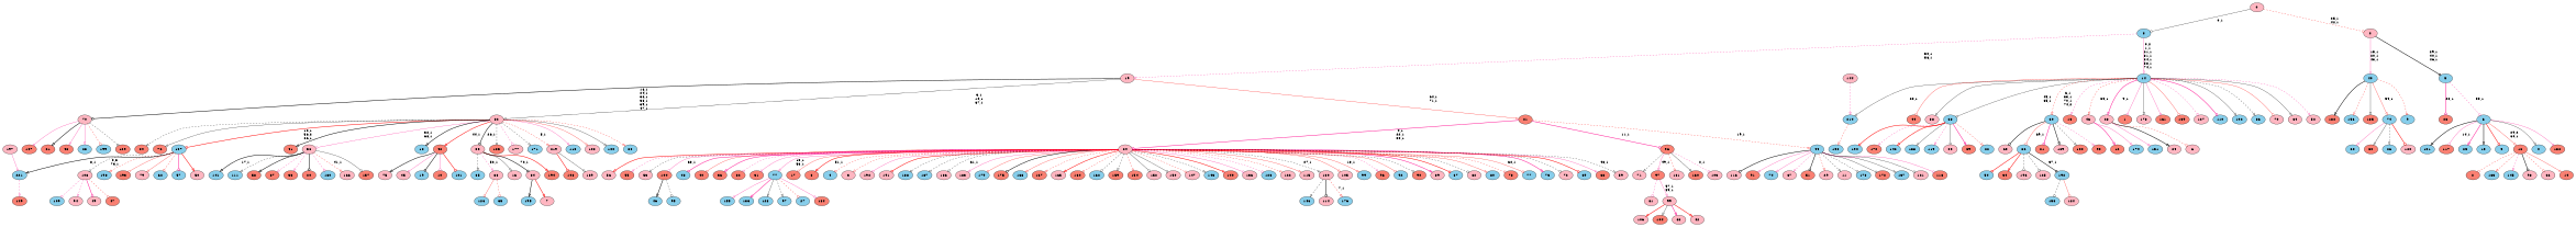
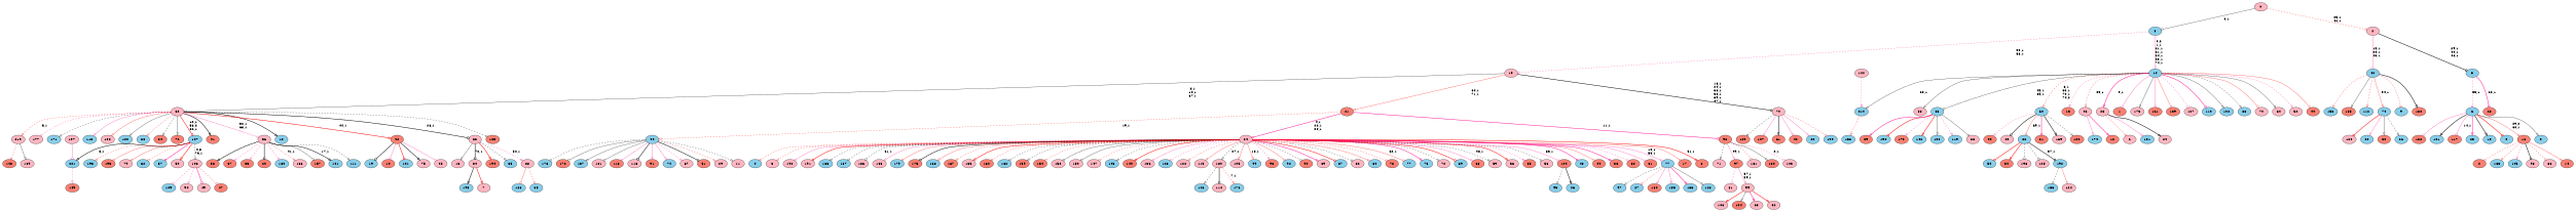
  digraph {
    node [fillcolor=skyblue style=filled]
    edge [arrowhead=onormal color=black style=dashed]
    n1 [label=199]
    n2 [label=198]
    n3 [fillcolor=lightpink label=197]
    221
    n5 [fillcolor=lightpink label=196]
    n6 [label=195]
    n7 [fillcolor=salmon label=194]
    n8 [fillcolor=salmon label=193]
    n9 [fillcolor=lightpink label=192]
    n10 [fillcolor=lightpink label=191]
    n11 [label=190]
    n12 [fillcolor=lightpink label=189]
    n13 [label=188]
    n14 [label=187]
    n15 [fillcolor=lightpink label=186]
    n16 [fillcolor=salmon label=185]
    n17 [fillcolor=salmon label=184]
    n18 [fillcolor=lightpink label=183]
    n19 [fillcolor=salmon label=182]
    n20 [fillcolor=lightpink label=181]
    n21 [label=180]
    n22 [label=179]
    n23 [label=178]
    n24 [fillcolor=lightpink label=177]
    n25 [label=176]
    n26 [fillcolor=salmon label=175]
    n27 [label=174]
    n28 [fillcolor=lightpink label=173]
    n29 [fillcolor=salmon label=172]
    n30 [label=171]
    n31 [fillcolor=salmon label=170]
    n32 [fillcolor=lightpink label=169]
    n33 [label=168]
    n34 [fillcolor=salmon label=167]
    n35 [fillcolor=lightpink label=166]
    n36 [fillcolor=lightpink label=165]
    n37 [fillcolor=salmon label=164]
    n38 [label=163]
    n39 [label=162]
    n40 [fillcolor=salmon label=161]
    n41 [fillcolor=salmon label=160]
    n42 [fillcolor=salmon label=159]
    n43 [label=158]
    n44 [fillcolor=salmon label=157]
    n45 [label=156]
    n46 [label=155]
    n47 [fillcolor=salmon label=154]
    n48 [label=153]
    n49 [fillcolor=lightpink label=152]
    n50 [label=151]
    n51 [fillcolor=lightpink label=150]
    n52 [fillcolor=salmon label=149]
    n53 [fillcolor=salmon label=148]
    219 [fillcolor=lightpink]
    n55 [fillcolor=lightpink label=147]
    n56 [label=146]
    n57 [label=145]
    n58 [fillcolor=lightpink label=144]
    214
    n60 [label=143]
    n61 [label=142]
    n62 [label=141]
    n63 [fillcolor=salmon label=140]
    n64 [fillcolor=salmon label=139]
    n65 [label=138]
    n66 [label=137]
    n67 [fillcolor=lightpink label=136]
    n68 [fillcolor=salmon label=135]
    n69 [label=133]
    n70 [fillcolor=salmon label=132]
    n71 [label=131]
    n72 [fillcolor=salmon label=130]
    n73 [fillcolor=salmon label=129]
    n74 [label=128]
    n75 [fillcolor=lightpink label=127]
    n76 [label=126]
    n77 [fillcolor=lightpink label=125]
    n78 [fillcolor=lightpink label=124]
    192
    n80 [label=123]
    n81 [fillcolor=lightpink label=122]
    n82 [fillcolor=lightpink label=121]
    n83 [fillcolor=lightpink label=120]
    n84 [label=119]
    n85 [fillcolor=salmon label=118]
    n86 [fillcolor=salmon label=117]
    n87 [fillcolor=lightpink label=116]
    n88 [fillcolor=lightpink label=115]
    n89 [fillcolor=lightpink label=114]
    180 [fillcolor=lightpink]
    n91 [label=113]
+   n92 [label=112]
    n93 [label=111]
    n94 [label=110]
    n95 [label=109]
    n96 [fillcolor=lightpink label=108]
    n97 [fillcolor=salmon label=107]
    n98 [fillcolor=lightpink label=106]
    n99 [fillcolor=lightpink label=105]
    n100 [fillcolor=salmon label=104]
    n101 [fillcolor=lightpink label=103]
    n102 [label=102]
    n103 [label=101]
    n104 [label=100]
    n105 [label=99]
    n106 [fillcolor=lightpink label=98]
    n107 [label=97]
    n108 [fillcolor=salmon label=96]
    n109 [label=95]
    n110 [fillcolor=lightpink label=94]
    n111 [fillcolor=salmon label=93]
    n112 [label=92]
    n113 [fillcolor=salmon label=91]
    n114 [fillcolor=salmon label=90]
    n115 [fillcolor=lightpink label=89]
    n116 [label=88]
    n117 [label=87]
    n118 [label=86]
    n119 [label=85]
    n120 [fillcolor=salmon label=84]
    n121 [fillcolor=lightpink label=83]
    n122 [fillcolor=lightpink label=82]
    n123 [fillcolor=lightpink label=81]
    n124 [label=80]
    n125 [fillcolor=lightpink label=79]
    n126 [fillcolor=salmon label=78]
    n127 [label=77]
    n128 [fillcolor=salmon label=76]
    n129 [fillcolor=lightpink label=75]
    n130 [label=74]
    n131 [label=73]
    n132 [fillcolor=lightpink label=72]
    n133 [fillcolor=lightpink label=71]
    n134 [fillcolor=lightpink label=70]
    n135 [label=69]
    n136 [fillcolor=salmon label=68]
    n137 [fillcolor=lightpink label=67]
    n138 [fillcolor=lightpink label=66]
    n139 [fillcolor=lightpink label=65]
    n140 [fillcolor=lightpink label=64]
    n141 [fillcolor=lightpink label=63]
    n142 [label=62]
    n143 [fillcolor=salmon label=61]
    n144 [label=60]
    n145 [fillcolor=lightpink label=59]
    n146 [fillcolor=salmon label=58]
    n147 [label=57]
    n148 [fillcolor=lightpink label=56]
    n149 [fillcolor=salmon label=55]
    n150 [label=54]
    n151 [fillcolor=lightpink label=53]
    n152 [fillcolor=lightpink label=52]
    n153 [fillcolor=salmon label=51]
    n154 [fillcolor=lightpink label=50]
    n155 [fillcolor=lightpink label=49]
    n156 [fillcolor=salmon label=48]
    n157 [fillcolor=salmon label=47]
    108 [fillcolor=lightpink]
    107
    n160 [label=46]
    104 [fillcolor=salmon]
    n162 [fillcolor=lightpink label=45]
    n163 [fillcolor=salmon label=44]
    n164 [label=43]
    n165 [fillcolor=lightpink label=42]
    99 [fillcolor=lightpink]
    97 [fillcolor=salmon]
    96 [fillcolor=salmon]
    n169 [fillcolor=salmon label=41]
    n170 [fillcolor=salmon label=40]
    n171 [fillcolor=salmon label=39]
    n172 [fillcolor=lightpink label=38]
    n173 [fillcolor=salmon label=37]
    n174 [fillcolor=salmon label=36]
    n175 [label=35]
    88 [fillcolor=lightpink]
    n177 [fillcolor=salmon label=34]
    86
    n179 [fillcolor=salmon label=33]
    n180 [fillcolor=salmon label=32]
    n181 [fillcolor=salmon label=31]
    n182 [fillcolor=salmon label=30]
    n183 [fillcolor=lightpink label=29]
    n184 [fillcolor=salmon label=28]
    n185 [label=27]
    77
    n187 [label=26]
    74
    n189 [label=25]
    n190 [fillcolor=lightpink label=24]
    n191 [label=23]
    70 [fillcolor=lightpink]
-   n193 [label=22]
    63
    n195 [fillcolor=salmon label=21]
    60
    n197 [fillcolor=salmon label=20]
    56 [fillcolor=lightpink]
    n199 [label=19]
    n200 [label=18]
    n201 [fillcolor=salmon label=17]
    n202 [fillcolor=lightpink label=16]
    n203 [label=15]
    n204 [fillcolor=salmon label=14]
    n205 [fillcolor=salmon label=13]
    n206 [fillcolor=salmon label=12]
    46 [fillcolor=lightpink]
    n208 [fillcolor=lightpink label=11]
    44
    n210 [fillcolor=salmon label=10]
    42 [fillcolor=salmon]
    n212 [label=9]
    40
    n214 [fillcolor=salmon label=8]
    n215 [fillcolor=lightpink label=7]
    34 [fillcolor=lightpink]
    33 [fillcolor=lightpink]
    32 [fillcolor=lightpink]
    n219 [fillcolor=lightpink label=6]
    28 [fillcolor=lightpink]
    n221 [label=5]
    n222 [label=4]
    n223 [fillcolor=lightpink label=3]
    24 [fillcolor=lightpink]
    21 [fillcolor=salmon]
    19 [fillcolor=lightpink]
    n227 [fillcolor=salmon label=2]
    16 [fillcolor=salmon]
    n229 [fillcolor=salmon label=1]
    14
    8
    n232 [label=0]
    6
    5
    2 [fillcolor=lightpink]
    0 [fillcolor=lightpink]
    n3 -> 221 [arrowhead=odot color=deeppink style=solid]
    221 -> n52 [color=deeppink]
    219 -> n12 [style=solid]
-   219 -> n53 [arrowhead=odot color=red style=bold]
+   219 -> n53 [arrowhead=odot color=red]
    n58 -> 214 [color=deeppink]
    214 -> n43 [color=red]
    192 -> n48 [arrowhead=odot]
    192 -> n78 [arrowhead=odot color=red style=solid]
    180 -> n25 [color=red label="7,1"]
    180 -> n56
    180 -> n89 [arrowhead=odot style=bold]
    108 -> n95 [arrowhead=odot color=deeppink]
    108 -> n110 [color=deeppink]
    108 -> n155 [arrowhead=odot color=deeppink style=bold]
    108 -> n157 [arrowhead=odot color=red]
    107 -> n2 [color=red]
    107 -> 221 [label="8,1" style=bold]
    107 -> n8 [arrowhead=odot color=red style=solid]
    107 -> n125 [color=red style=solid]
    107 -> n142 [arrowhead=odot color=red]
    107 -> n147 [arrowhead=odot color=deeppink style=bold]
    107 -> n154 [color=red style=bold]
    107 -> 108 [arrowhead=odot label="0,3\n73,1"]
    104 -> n109 [arrowhead=odot]
    104 -> n160 [style=bold]
    99 -> n98 [color=red style=bold]
    99 -> n100 [style=solid]
    99 -> n141 [color=deeppink style=bold]
    99 -> n165 [color=red style=bold]
    97 -> n123 [arrowhead=odot color=deeppink]
    97 -> 99 [color=deeppink label="57,1\n59,1" style=solid]
    96 -> n20 [arrowhead=odot color=red]
    96 -> n41 [style=solid]
    96 -> n101 [arrowhead=odot color=deeppink label="2,1"]
    96 -> n133
    96 -> 97 [color=deeppink label="49,1" style=solid]
    88 -> n76 [arrowhead=odot color=red style=solid]
    88 -> n175 [arrowhead=odot color=red]
    86 -> n5 [arrowhead=odot]
    86 -> n77 [arrowhead=odot]
    86 -> 192 [arrowhead=odot label="37,1" style=bold]
    86 -> n150 [arrowhead=odot color=red style=bold]
    86 -> n177 [color=red style=bold]
    77 -> n17 [color=deeppink style=solid]
    77 -> n46 [color=deeppink style=solid]
    77 -> n69 [color=deeppink style=bold]
    77 -> n74 [style=solid]
    77 -> n107
    77 -> n185 [arrowhead=odot color=red]
    74 -> n83 [arrowhead=odot color=red style=bold]
    74 -> n144 [color=deeppink style=solid]
    74 -> n182 [style=solid]
    74 -> n187
    70 -> n1 [arrowhead=odot color=red]
    70 -> n73 [arrowhead=odot]
    70 -> n97 [arrowhead=odot color=deeppink style=solid]
    70 -> n143 [style=bold]
    70 -> n156 [color=deeppink style=solid]
    70 -> n191 [color=deeppink style=solid]
    63 -> n11 [arrowhead=odot color=red style=bold]
    63 -> n31 [color=deeppink]
    63 -> n61 [color=red style=bold]
    63 -> n65 [style=solid]
    63 -> n84 [color=deeppink]
    63 -> n121 [arrowhead=odot style=solid]
    63 -> n171 [color=deeppink style=bold]
-   63 -> n193 [color=red]
    60 -> n32 [style=bold]
    60 -> n72
    60 -> n111 [color=deeppink]
    60 -> n139 [arrowhead=odot style=bold]
    60 -> 86 [arrowhead=odot color=red label="69,1" style=solid]
    60 -> n195 [arrowhead=odot color=deeppink style=bold]
    56 -> n21 [arrowhead=odot color=deeppink]
    56 -> n35 [color=red label="41,1"]
    56 -> n44 [arrowhead=odot style=solid]
    56 -> n62 [label="17,1" style=bold]
    56 -> n93
    56 -> n146 [style=bold]
    56 -> n173 [color=deeppink]
    56 -> n179 [color=deeppink]
    56 -> n197 [arrowhead=odot style=bold]
    46 -> n27 [color=deeppink style=solid]
    46 -> n206 [color=deeppink style=bold]
    44 -> n23 [arrowhead=odot]
    44 -> n29 [arrowhead=odot style=solid]
    44 -> n66 [style=solid]
    44 -> n82 [arrowhead=odot style=solid]
    44 -> n85 [arrowhead=odot color=deeppink style=solid]
    44 -> n87 [arrowhead=odot style=bold]
    44 -> n113 [color=deeppink style=solid]
    44 -> n130 [color=deeppink style=solid]
    44 -> n137 [color=deeppink]
    44 -> n153 [arrowhead=odot style=bold]
    44 -> n183 [color=red]
    44 -> n208
    42 -> n103 [arrowhead=odot color=red style=bold]
    42 -> n129 [style=bold]
    42 -> n162 [arrowhead=odot color=deeppink style=solid]
    42 -> n199 [arrowhead=odot style=bold]
    42 -> n210 [arrowhead=odot color=deeppink style=solid]
    40 -> n19 [style=bold]
    40 -> n45 [color=red]
    40 -> n68 [style=solid]
+   40 -> n92 [color=red]
    40 -> 74 [color=red label="54,1" style=solid]
    40 -> n212 [arrowhead=odot color=red]
    34 -> n6 [style=bold]
    34 -> n215 [color=red style=bold]
    33 -> n7 [color=red style=bold]
    33 -> n119
    33 -> 88 [color=deeppink label="52,1"]
    33 -> n202 [style=solid]
    33 -> 34 [arrowhead=odot label="72,1" style=bold]
    32 -> n16 [arrowhead=odot]
    32 -> n24 [arrowhead=odot color=deeppink]
    32 -> n30
    32 -> 219 [color=red label="5,1"]
    32 -> n91 [color=deeppink style=solid]
    32 -> n96 [color=red style=solid]
    32 -> n104 [style=solid]
    32 -> n116 [color=red]
    32 -> n120
    32 -> n128 [style=solid]
    32 -> 107 [arrowhead=odot color=red label="12,1\n56,2\n66,1" style=bold]
    32 -> n169 [style=bold]
    32 -> 56 [arrowhead=odot color=deeppink label="32,1\n68,1" style=solid]
    32 -> n200 [style=bold]
    32 -> 42 [color=red label="44,1" style=bold]
    32 -> 33 [arrowhead=odot label="26,1" style=bold]
    28 -> n50 [color=deeppink style=solid]
    28 -> n190 [style=bold]
    28 -> n219 [arrowhead=odot color=red]
    24 -> n9 [arrowhead=odot color=deeppink style=solid]
    24 -> n10 [arrowhead=odot color=red style=bold]
    24 -> n13 [arrowhead=odot]
    24 -> n14 [arrowhead=odot]
    24 -> n15 [arrowhead=odot label="61,1"]
    24 -> n18 [color=deeppink style=solid]
    24 -> n22 [arrowhead=odot color=red style=solid]
    24 -> n26 [arrowhead=odot style=bold]
    24 -> n33 [color=red style=solid]
    24 -> n34 [color=red]
    24 -> n36 [color=red style=bold]
    24 -> n37 [arrowhead=odot color=red]
    24 -> n39 [arrowhead=odot]
    24 -> n42
    24 -> n47 [arrowhead=odot color=red]
    24 -> n49 [arrowhead=odot style=solid]
    24 -> n51 [arrowhead=odot style=solid]
    24 -> n55 [arrowhead=odot color=red]
    24 -> n60
    24 -> n63 [color=red style=bold]
    24 -> n67 [arrowhead=odot color=deeppink style=solid]
    24 -> n80 [arrowhead=odot color=deeppink]
    24 -> n81 [color=red]
    24 -> n88 [color=red style=solid]
    24 -> 180 [label="27,1"]
    24 -> n99 [color=red style=solid]
    24 -> n105 [color=red label="18,1" style=solid]
    24 -> n108 [color=deeppink]
    24 -> n112 [arrowhead=odot color=red style=solid]
    24 -> n114 [arrowhead=odot]
    24 -> n115 [color=deeppink style=bold]
    24 -> n117 [arrowhead=odot color=red style=bold]
    24 -> n122 [arrowhead=odot]
    24 -> n124 [color=red style=solid]
    24 -> n126 [arrowhead=odot color=red]
    24 -> n127 [arrowhead=odot color=red label="62,1" style=solid]
    24 -> n131 [color=deeppink style=bold]
    24 -> n132 [arrowhead=odot]
    24 -> n135 [arrowhead=odot color=red style=bold]
    24 -> n136 [color=deeppink style=solid]
    24 -> n145 [label="48,1"]
    24 -> n148 [color=red style=bold]
    24 -> n149 [color=deeppink]
    24 -> n151 [arrowhead=odot]
    24 -> 104 [arrowhead=odot color=deeppink label="63,1" style=solid]
    24 -> n164 [arrowhead=odot color=deeppink style=bold]
    24 -> n170 [arrowhead=odot color=red style=solid]
    24 -> n174 [color=deeppink style=bold]
    24 -> n180 [arrowhead=odot color=deeppink]
    24 -> n181 [arrowhead=odot color=deeppink style=solid]
    24 -> 77 [color=deeppink label="13,1\n53,1" style=solid]
    24 -> n201 [arrowhead=odot color=red style=solid]
    24 -> n214 [color=red label="51,1" style=bold]
    24 -> n222 [arrowhead=odot color=red]
    24 -> n223 [color=red]
    21 -> 96 [arrowhead=odot color=deeppink label="11,1" style=bold]
    21 -> 44 [color=red label="19,1"]
    21 -> 24 [arrowhead=odot color=deeppink label="4,1\n22,1\n30,1" style=bold]
    19 -> 70 [arrowhead=odot label="16,1\n24,1\n36,1\n38,1\n39,1\n47,1" style=bold]
    19 -> 32 [label="3,1\n10,1\n67,1" style=solid]
    19 -> 21 [color=red label="64,1\n71,1" style=solid]
    16 -> n38 [color=red]
    16 -> n57 [color=deeppink]
    16 -> n106 [arrowhead=odot style=bold]
    16 -> n138 [arrowhead=odot color=red]
    16 -> n204 [color=red style=solid]
    16 -> n227 [arrowhead=odot color=red]
    14 -> n28 [style=solid]
    14 -> n40 [arrowhead=odot color=deeppink style=solid]
    14 -> 214 [label="23,1" style=solid]
    14 -> n64 [arrowhead=odot color=red style=solid]
    14 -> n75 [arrowhead=odot color=deeppink]
    14 -> n94 [arrowhead=odot color=deeppink style=bold]
    14 -> n102 [style=solid]
    14 -> n118
    14 -> n134 [arrowhead=odot color=red style=solid]
    14 -> n140 [style=solid]
    14 -> n152 [color=deeppink]
    14 -> n163 [arrowhead=odot color=red style=solid]
    14 -> n172 [style=solid]
    14 -> 63 [arrowhead=odot label="45,1\n65,1" style=solid]
    14 -> 60 [color=red label="6,1\n33,1\n70,1\n74,2"]
    14 -> n205 [color=deeppink]
    14 -> 46 [color=red label="35,1"]
    14 -> 28 [color=deeppink label="9,1" style=bold]
    14 -> n229 [arrowhead=odot color=deeppink style=solid]
    8 -> 19 [arrowhead=odot color=deeppink label="50,1\n56,1"]
    8 -> 14 [color=deeppink label="0,2\n1,1\n21,1\n31,1\n34,1\n58,1\n74,1" style=solid]
    6 -> n70 [arrowhead=odot color=deeppink style=solid]
    6 -> n71 [style=bold]
    6 -> n86 [arrowhead=odot color=deeppink label="14,1" style=solid]
    6 -> n189 [color=deeppink style=bold]
    6 -> n203 [style=bold]
    6 -> n221 [arrowhead=odot color=red style=bold]
    6 -> 16 [color=red label="29,2\n60,1" style=solid]
    6 -> n232 [style=solid]
    5 -> n184 [arrowhead=odot color=deeppink label="28,1" style=bold]
    5 -> 6 [arrowhead=odot color=deeppink label="55,1"]
    2 -> 40 [arrowhead=odot color=deeppink label="15,1\n20,1\n43,1" style=solid]
    2 -> 5 [arrowhead=odot label="29,1\n40,1\n46,1" style=bold]
    0 -> 8 [arrowhead=odot label="0,1" style=solid]
    0 -> 2 [arrowhead=odot color=red label="25,1\n42,1"]
  }
